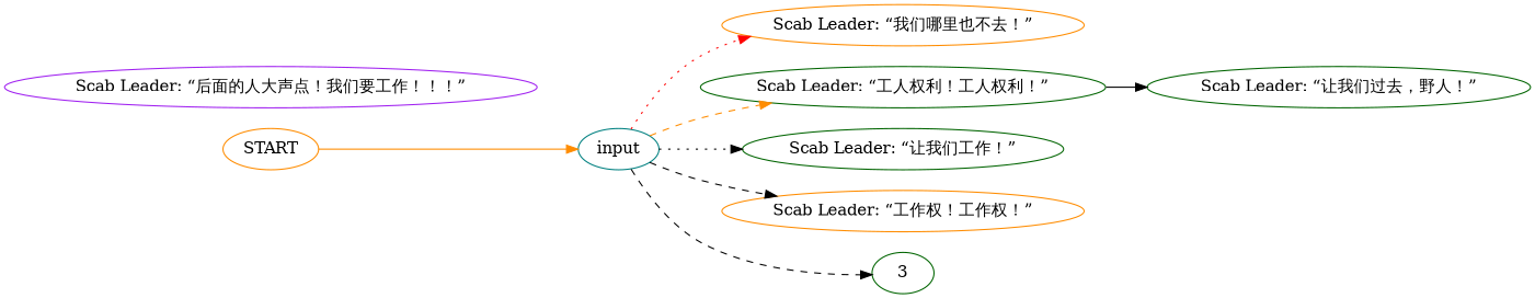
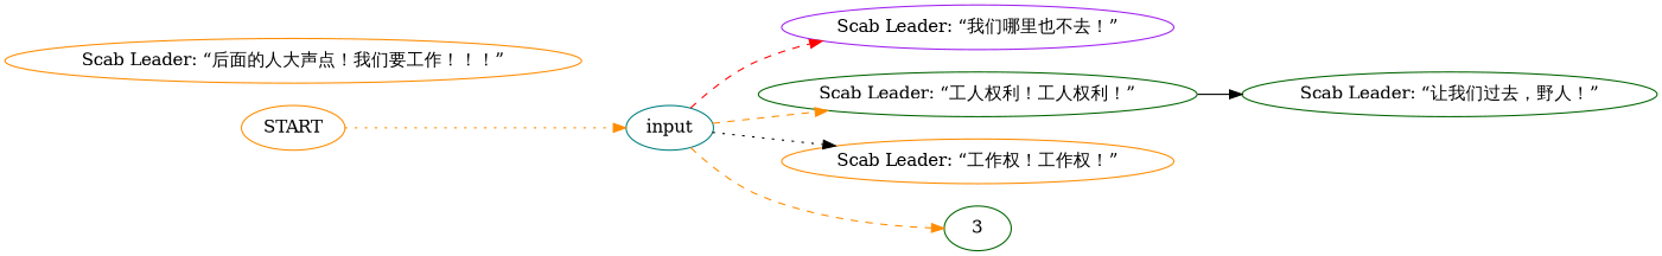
  digraph {
    rankdir=LR
    node [color=darkgreen]
    edge [color=darkorange style=dashed]
    n1 [color=darkorange label=START]
    n2 [color=teal label=input]
-   n3 [color=darkorange label="Scab Leader: “我们哪里也不去！”"]
+   n3 [color=purple label="Scab Leader: “我们哪里也不去！”"]
    n4 [label="Scab Leader: “工人权利！工人权利！”"]
-   n5 [label="Scab Leader: “让我们工作！”"]
    n6 [color=darkorange label="Scab Leader: “工作权！工作权！”"]
    n7 [label=3]
    n8 [label="Scab Leader: “让我们过去，野人！”"]
-   n9 [color=purple label="Scab Leader: “后面的人大声点！我们要工作！！！”"]
-   n1 -> n2 [style=solid]
-   n2 -> n3 [color=red style=dotted]
+   n9 [color=darkorange label="Scab Leader: “后面的人大声点！我们要工作！！！”"]
+   n1 -> n2 [style=dotted]
+   n2 -> n3 [color=red]
    n2 -> n4
-   n2 -> n5 [color=black style=dotted]
-   n2 -> n6 [color=black]
-   n2 -> n7 [color=black]
+   n2 -> n6 [color=black style=dotted]
+   n2 -> n7
    n4 -> n8 [color=black style=solid]
  }
